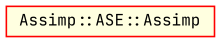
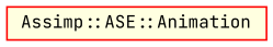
  digraph {
    rankdir=LR
    fontname="JetBrains Mono"
-   n1 [color=red fillcolor=lightyellow fontname="JetBrains Mono" fontsize=10 height=0.2 label="Assimp::ASE::Assimp" shape=box style=filled width=0.4]
+   n1 [color=red fillcolor=lightyellow fontname="JetBrains Mono" fontsize=10 height=0.2 label="Assimp::ASE::Animation" shape=box style=filled width=0.4]
  }
